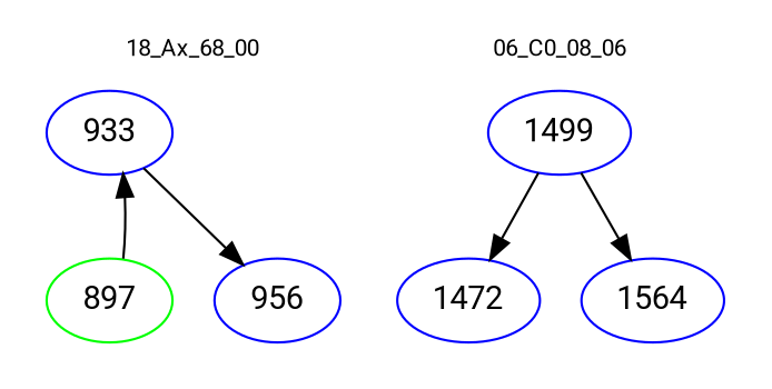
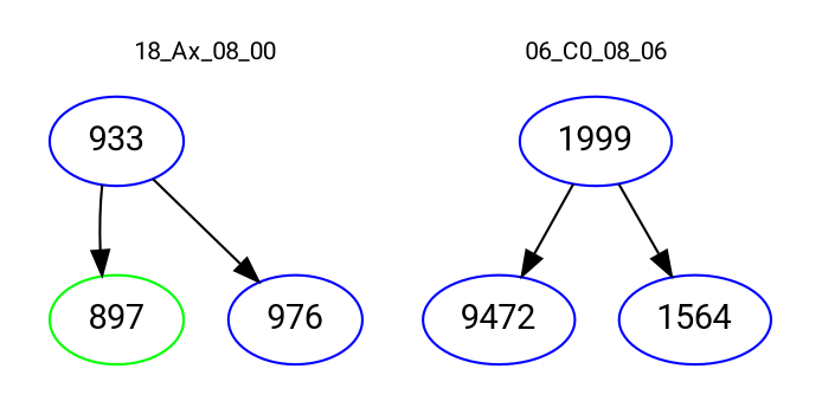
  digraph {
    fontname=Roboto
    node [color=blue fontname=Roboto]
    edge [color=black fontname=Roboto]
    n1 [label=933]
    n2 [color=green label=897]
-   n3 [label=956]
-   n4 [label=1499]
-   n5 [label=1472]
+   n3 [label=976]
+   n4 [label=1999]
+   n5 [label=9472]
    n6 [label=1564]
    subgraph cluster_1 {
      color=white
      fontsize=10
-     label="18_Ax_68_00"
+     label="18_Ax_08_00"
      n1
      n2
      n3
    }
    subgraph cluster_2 {
      color=white
      fontsize=10
      label="06_C0_08_06"
      n4
      n5
      n6
    }
-   n2 -> n1
+   n1 -> n2
    n1 -> n3
    n4 -> n5
    n4 -> n6
  }
